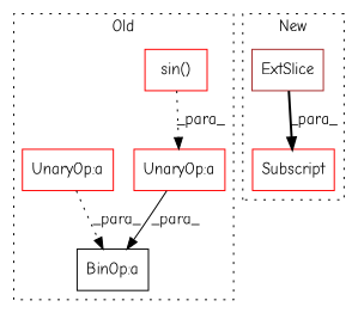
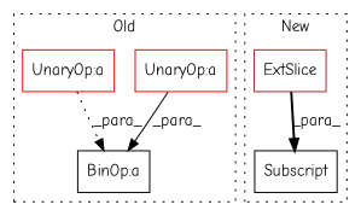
  digraph {
    fontname="Comic Neue"
    node [a=61 color=red fontname="Comic Neue" l=14 shape=box]
    edge [fontname="Comic Neue" style=dotted]
    n1 [a=82 color=black l=7 label="BinOp:a" s=1271]
-   n2 [a=75 l="7,1" label="sin()" s="1305,1317"]
    n3 [label="UnaryOp:a" s=1304]
    n4 [label="UnaryOp:a" s=1288]
    n5 [a=85 color=brown l=8 label=ExtSlice s=1882]
-   n6 [a=63 l="25,0" label=Subscript s="1882,0"]
+   n6 [a=63 color=black l="25,0" label=Subscript s="1882,0"]
    subgraph cluster_1 {
      label=Old
      style=dotted
      n1
-     n2
      n3
      n4
    }
    subgraph cluster_2 {
      label=New
      style=dotted
      n5
      n6
    }
-   n2 -> n3 [label=_para_]
    n3 -> n1 [label=_para_ style=solid]
    n4 -> n1 [label=_para_]
    n5 -> n6 [label=_para_ style=bold]
  }
